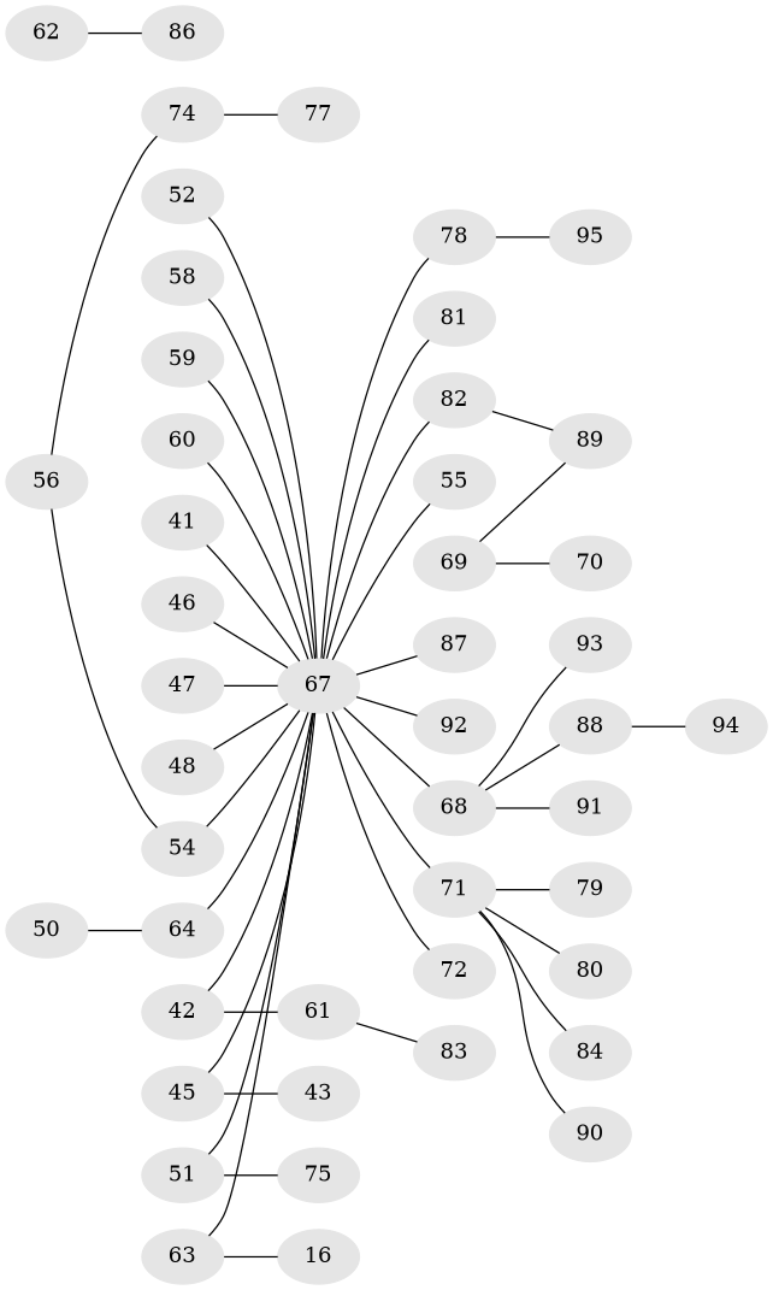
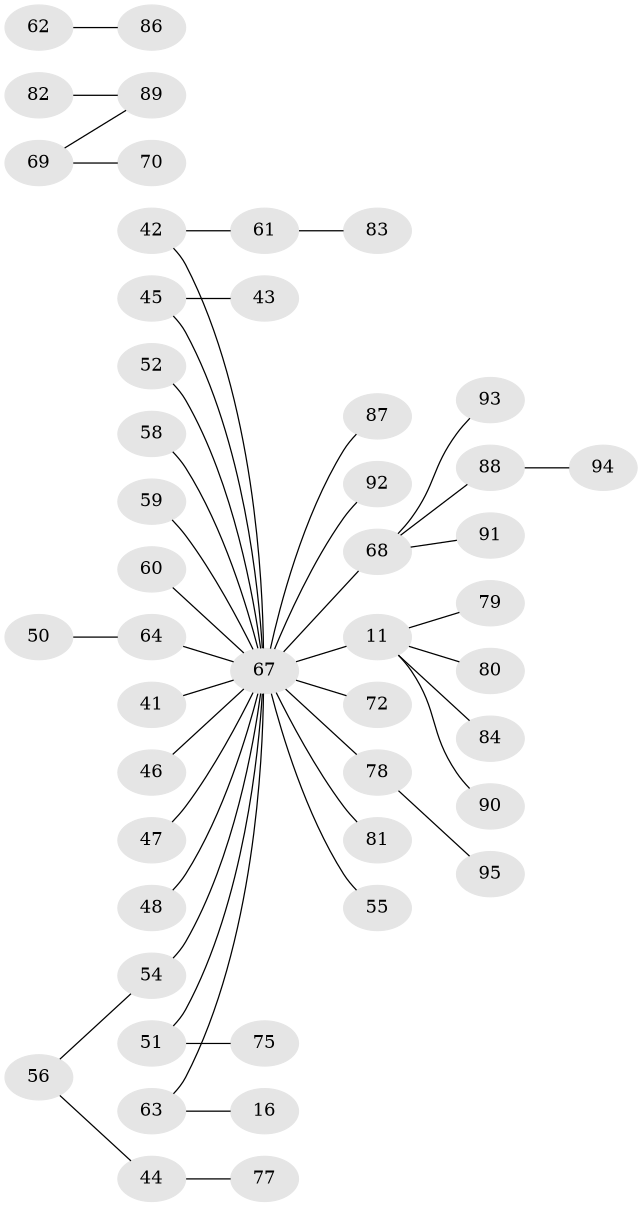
  graph {
    rankdir=LR
    node [color=gray90 style=filled]
    67 [super="+2+6+36+7+10+57+18+19+29+20+23+27+55+28+13+3+32+44+14+17+21+26+30+43+38+22+39"]
    68 [super="+66"]
-   71 [super="+49"]
+   71 [super="+49" label=11]
    72
    78
    81
    82 [super="+37"]
    n8 [label=55]
    87
    92
    41
    42
    61
    83
    45
    n16 [label=43]
    46
    47
    48
    64 [super="+34"]
    50
    51
    75
    52
    54
    56
-   74
+   74 [label=44]
    77
    58
    59
    60
    62
    86
    63
    n35 [label=16]
    88
    91
    93
    79
    80
    84
    90
    95
    89 [super="+65"]
    94
    69
    70
    67 -- 68
    67 -- 71
    67 -- 72
    67 -- 78
    67 -- 81
-   67 -- 82
    67 -- n8
    67 -- 87
    67 -- 92
    68 -- 88
    68 -- 91
    68 -- 93
    71 -- 79
    71 -- 80
    71 -- 84
    71 -- 90
    78 -- 95
    82 -- 89
    41 -- 67
    42 -- 67
    42 -- 61
    61 -- 83
    45 -- 67
    45 -- n16
    46 -- 67
    47 -- 67
    48 -- 67
    64 -- 67
    50 -- 64
    51 -- 67
    51 -- 75
    52 -- 67
    54 -- 67
    56 -- 54
    56 -- 74
    74 -- 77
    58 -- 67
    59 -- 67
    60 -- 67
    62 -- 86
    63 -- 67
    63 -- n35
    88 -- 94
    69 -- 89
    69 -- 70
  }
